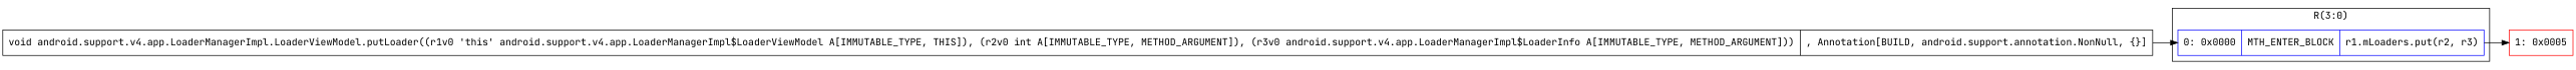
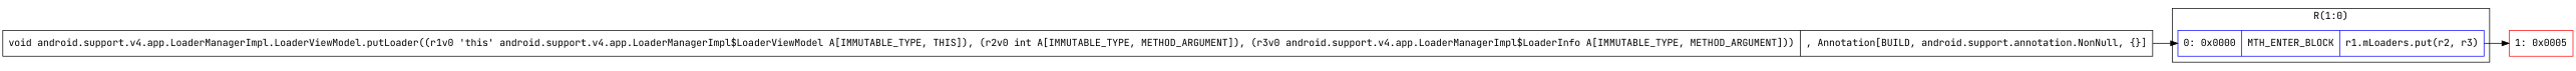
  digraph {
    rankdir=LR
    fontname="JetBrains Mono"
    node [shape=record fontname="JetBrains Mono"]
    edge [fontname="JetBrains Mono"]
    n1 [color=blue label="{0\:\ 0x0000|MTH_ENTER_BLOCK\l|r1.mLoaders.put(r2, r3)\l}"]
    n2 [color=red label="{1\:\ 0x0005}"]
    n3 [label="{void android.support.v4.app.LoaderManagerImpl.LoaderViewModel.putLoader((r1v0 'this' android.support.v4.app.LoaderManagerImpl$LoaderViewModel A[IMMUTABLE_TYPE, THIS]), (r2v0 int A[IMMUTABLE_TYPE, METHOD_ARGUMENT]), (r3v0 android.support.v4.app.LoaderManagerImpl$LoaderInfo A[IMMUTABLE_TYPE, METHOD_ARGUMENT]))  | , Annotation[BUILD, android.support.annotation.NonNull, \{\}]\l}"]
    subgraph cluster_1 {
-     label="R(3:0)"
+     label="R(1:0)"
      n1
    }
    n1 -> n2
    n3 -> n1
  }
